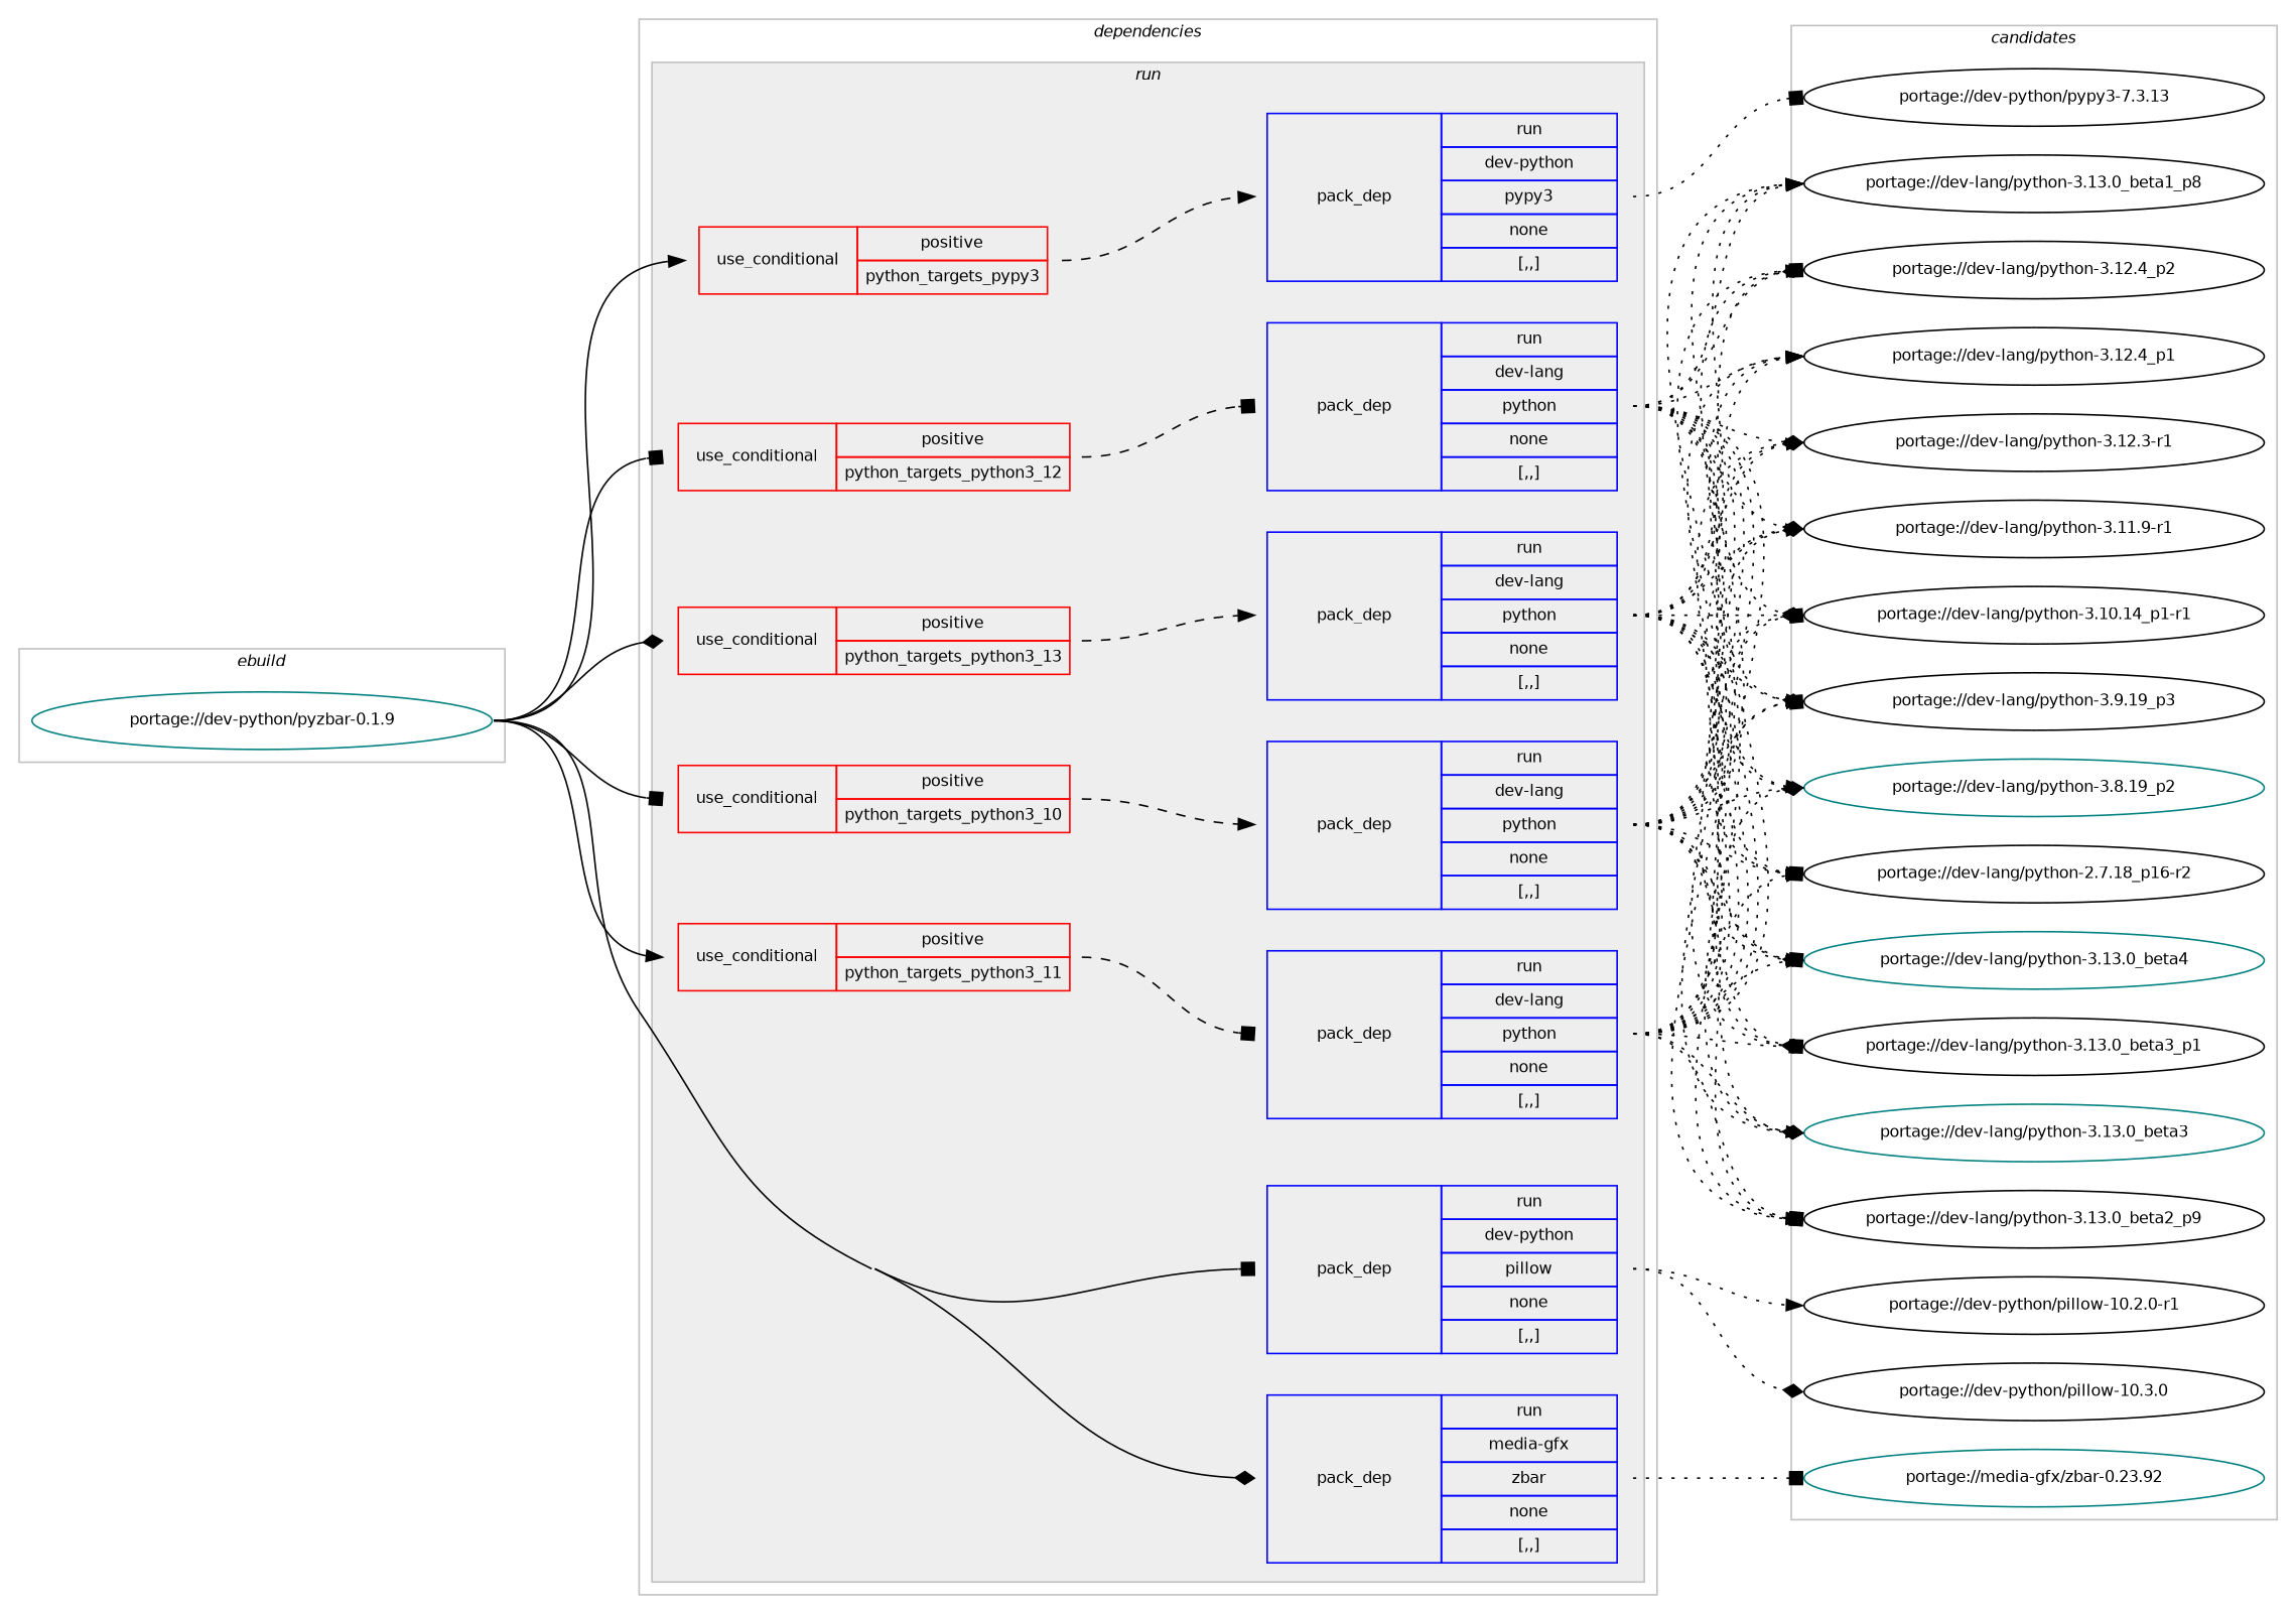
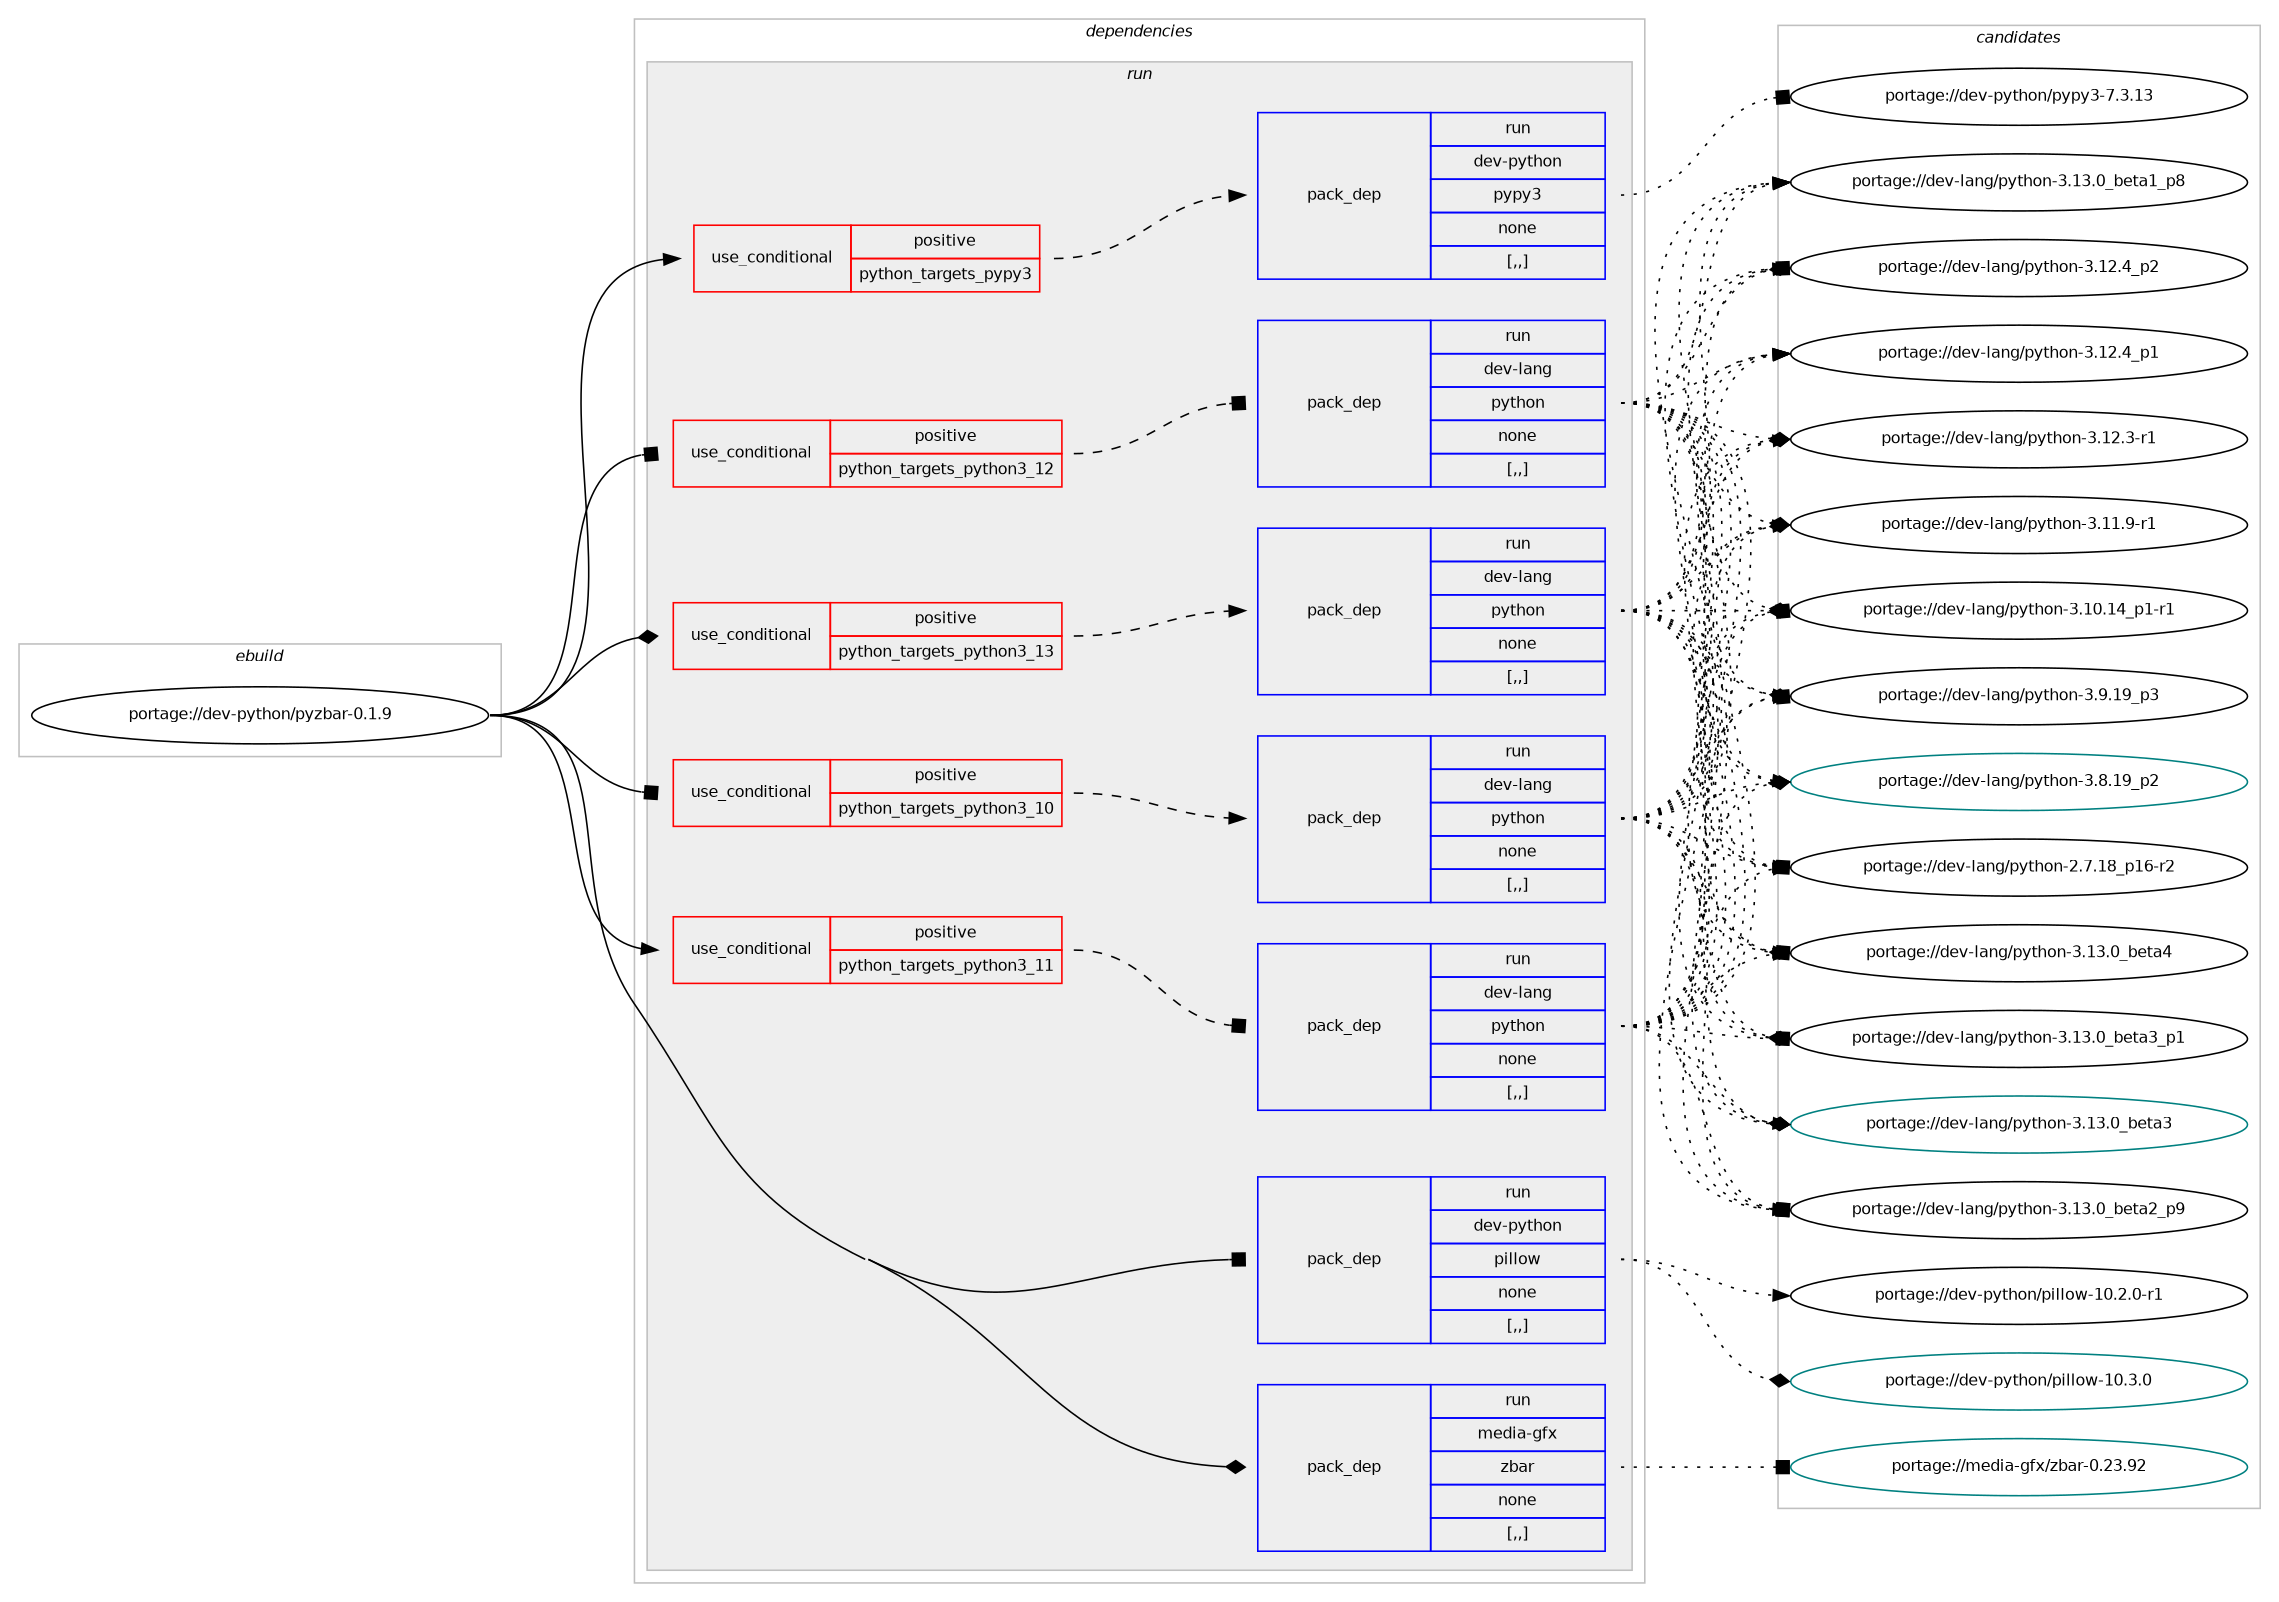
  digraph {
    compound=true
    concentrate=true
    fontname=Helvetica
    fontsize=10
    newrank=true
    rankdir=LR
    ranksep=1.5
    node [color=black fontname=Helvetica fontsize=10]
    edge [arrowhead=normal headport=w style=dotted tailport=e weight=100]
-   n1 [color=teal label="portage://dev-python/pyzbar-0.1.9" width=4]
+   n1 [label="portage://dev-python/pyzbar-0.1.9" width=4]
    n2 [color=blue label=<<TABLE BORDER="0" CELLBORDER="1" CELLSPACING="0" CELLPADDING="4" WIDTH="220"><TR><TD ROWSPAN="6" CELLPADDING="30">pack_dep</TD></TR><TR><TD WIDTH="110">run</TD></TR><TR><TD>dev-python</TD></TR><TR><TD>pypy3</TD></TR><TR><TD>none</TD></TR><TR><TD>[,,]</TD></TR></TABLE>> shape=none]
    n3 [color=red label=<<TABLE BORDER="0" CELLBORDER="1" CELLSPACING="0" CELLPADDING="4"><TR><TD ROWSPAN="3" CELLPADDING="10">use_conditional</TD></TR><TR><TD>positive</TD></TR><TR><TD>python_targets_pypy3</TD></TR></TABLE>> shape=none]
    n4 [color=blue label=<<TABLE BORDER="0" CELLBORDER="1" CELLSPACING="0" CELLPADDING="4" WIDTH="220"><TR><TD ROWSPAN="6" CELLPADDING="30">pack_dep</TD></TR><TR><TD WIDTH="110">run</TD></TR><TR><TD>dev-lang</TD></TR><TR><TD>python</TD></TR><TR><TD>none</TD></TR><TR><TD>[,,]</TD></TR></TABLE>> shape=none]
    n5 [color=red label=<<TABLE BORDER="0" CELLBORDER="1" CELLSPACING="0" CELLPADDING="4"><TR><TD ROWSPAN="3" CELLPADDING="10">use_conditional</TD></TR><TR><TD>positive</TD></TR><TR><TD>python_targets_python3_10</TD></TR></TABLE>> shape=none]
    n6 [color=blue label=<<TABLE BORDER="0" CELLBORDER="1" CELLSPACING="0" CELLPADDING="4" WIDTH="220"><TR><TD ROWSPAN="6" CELLPADDING="30">pack_dep</TD></TR><TR><TD WIDTH="110">run</TD></TR><TR><TD>dev-lang</TD></TR><TR><TD>python</TD></TR><TR><TD>none</TD></TR><TR><TD>[,,]</TD></TR></TABLE>> shape=none]
    n7 [color=red label=<<TABLE BORDER="0" CELLBORDER="1" CELLSPACING="0" CELLPADDING="4"><TR><TD ROWSPAN="3" CELLPADDING="10">use_conditional</TD></TR><TR><TD>positive</TD></TR><TR><TD>python_targets_python3_11</TD></TR></TABLE>> shape=none]
    n8 [color=blue label=<<TABLE BORDER="0" CELLBORDER="1" CELLSPACING="0" CELLPADDING="4" WIDTH="220"><TR><TD ROWSPAN="6" CELLPADDING="30">pack_dep</TD></TR><TR><TD WIDTH="110">run</TD></TR><TR><TD>dev-lang</TD></TR><TR><TD>python</TD></TR><TR><TD>none</TD></TR><TR><TD>[,,]</TD></TR></TABLE>> shape=none]
    n9 [color=red label=<<TABLE BORDER="0" CELLBORDER="1" CELLSPACING="0" CELLPADDING="4"><TR><TD ROWSPAN="3" CELLPADDING="10">use_conditional</TD></TR><TR><TD>positive</TD></TR><TR><TD>python_targets_python3_12</TD></TR></TABLE>> shape=none]
    n10 [color=blue label=<<TABLE BORDER="0" CELLBORDER="1" CELLSPACING="0" CELLPADDING="4" WIDTH="220"><TR><TD ROWSPAN="6" CELLPADDING="30">pack_dep</TD></TR><TR><TD WIDTH="110">run</TD></TR><TR><TD>dev-lang</TD></TR><TR><TD>python</TD></TR><TR><TD>none</TD></TR><TR><TD>[,,]</TD></TR></TABLE>> shape=none]
    n11 [color=red label=<<TABLE BORDER="0" CELLBORDER="1" CELLSPACING="0" CELLPADDING="4"><TR><TD ROWSPAN="3" CELLPADDING="10">use_conditional</TD></TR><TR><TD>positive</TD></TR><TR><TD>python_targets_python3_13</TD></TR></TABLE>> shape=none]
    n12 [color=blue label=<<TABLE BORDER="0" CELLBORDER="1" CELLSPACING="0" CELLPADDING="4" WIDTH="220"><TR><TD ROWSPAN="6" CELLPADDING="30">pack_dep</TD></TR><TR><TD WIDTH="110">run</TD></TR><TR><TD>dev-python</TD></TR><TR><TD>pillow</TD></TR><TR><TD>none</TD></TR><TR><TD>[,,]</TD></TR></TABLE>> shape=none]
    n13 [color=blue label=<<TABLE BORDER="0" CELLBORDER="1" CELLSPACING="0" CELLPADDING="4" WIDTH="220"><TR><TD ROWSPAN="6" CELLPADDING="30">pack_dep</TD></TR><TR><TD WIDTH="110">run</TD></TR><TR><TD>media-gfx</TD></TR><TR><TD>zbar</TD></TR><TR><TD>none</TD></TR><TR><TD>[,,]</TD></TR></TABLE>> shape=none]
    n14 [label="portage://dev-python/pypy3-7.3.13" width=4]
-   n15 [color=teal label="portage://dev-lang/python-3.13.0_beta4" width=4]
+   n15 [label="portage://dev-lang/python-3.13.0_beta4" width=4]
    n16 [label="portage://dev-lang/python-3.13.0_beta3_p1" width=4]
    n17 [color=teal label="portage://dev-lang/python-3.13.0_beta3" width=4]
    n18 [label="portage://dev-lang/python-3.13.0_beta2_p9" width=4]
    n19 [label="portage://dev-lang/python-3.13.0_beta1_p8" width=4]
    n20 [label="portage://dev-lang/python-3.12.4_p2" width=4]
    n21 [label="portage://dev-lang/python-3.12.4_p1" width=4]
    n22 [label="portage://dev-lang/python-3.12.3-r1" width=4]
    n23 [label="portage://dev-lang/python-3.11.9-r1" width=4]
    n24 [label="portage://dev-lang/python-3.10.14_p1-r1" width=4]
    n25 [label="portage://dev-lang/python-3.9.19_p3" width=4]
    n26 [color=teal label="portage://dev-lang/python-3.8.19_p2" width=4]
    n27 [label="portage://dev-lang/python-2.7.18_p16-r2" width=4]
-   n28 [label="portage://dev-python/pillow-10.3.0" width=4]
+   n28 [color=teal label="portage://dev-python/pillow-10.3.0" width=4]
    n29 [label="portage://dev-python/pillow-10.2.0-r1" width=4]
    n30 [color=teal label="portage://media-gfx/zbar-0.23.92" width=4]
    subgraph cluster_1 {
      color=gray
      label=<<i>ebuild</i>>
      n1
    }
    subgraph cluster_2 {
      color=gray
      label=<<i>dependencies</i>>
      subgraph cluster_3 {
        color=gray
        fillcolor="#eeeeee"
        label=<<i>compile</i>>
        style=filled
      }
      subgraph cluster_4 {
        color=gray
        fillcolor="#eeeeee"
        label=<<i>compile and run</i>>
        style=filled
      }
      subgraph cluster_5 {
        color=gray
        fillcolor="#eeeeee"
        label=<<i>run</i>>
        style=filled
        subgraph sub_6 {
          color=gray
          fillcolor="#eeeeee"
          label=<<i>run</i>>
          style=filled
          n3
          subgraph sub_7 {
            color=gray
            fillcolor="#eeeeee"
            label=<<i>run</i>>
            style=filled
            n2
          }
        }
        subgraph sub_8 {
          color=gray
          fillcolor="#eeeeee"
          label=<<i>run</i>>
          style=filled
          n5
          subgraph sub_9 {
            color=gray
            fillcolor="#eeeeee"
            label=<<i>run</i>>
            style=filled
            n4
          }
        }
        subgraph sub_10 {
          color=gray
          fillcolor="#eeeeee"
          label=<<i>run</i>>
          style=filled
          n7
          subgraph sub_11 {
            color=gray
            fillcolor="#eeeeee"
            label=<<i>run</i>>
            style=filled
            n6
          }
        }
        subgraph sub_12 {
          color=gray
          fillcolor="#eeeeee"
          label=<<i>run</i>>
          style=filled
          n9
          subgraph sub_13 {
            color=gray
            fillcolor="#eeeeee"
            label=<<i>run</i>>
            style=filled
            n8
          }
        }
        subgraph sub_14 {
          color=gray
          fillcolor="#eeeeee"
          label=<<i>run</i>>
          style=filled
          n11
          subgraph sub_15 {
            color=gray
            fillcolor="#eeeeee"
            label=<<i>run</i>>
            style=filled
            n10
          }
        }
        subgraph sub_16 {
          color=gray
          fillcolor="#eeeeee"
          label=<<i>run</i>>
          style=filled
          n12
        }
        subgraph sub_17 {
          color=gray
          fillcolor="#eeeeee"
          label=<<i>run</i>>
          style=filled
          n13
        }
      }
    }
    subgraph cluster_18 {
      color=gray
      label=<<i>candidates</i>>
      rank=same
      subgraph sub_19 {
        color=black
        label=<<i>candidates</i>>
        nodesep=1
        rank=same
        n14
      }
      subgraph sub_20 {
        color=black
        label=<<i>candidates</i>>
        nodesep=1
        rank=same
        n15
        n16
        n17
        n18
        n19
        n20
        n21
        n22
        n23
        n24
        n25
        n26
        n27
      }
      subgraph sub_21 {
        color=black
        label=<<i>candidates</i>>
        nodesep=1
        rank=same
        n15
        n16
        n17
        n18
        n19
        n20
        n21
        n22
        n23
        n24
        n25
        n26
        n27
      }
      subgraph sub_22 {
        color=black
        label=<<i>candidates</i>>
        nodesep=1
        rank=same
        n15
        n16
        n17
        n18
        n19
        n20
        n21
        n22
        n23
        n24
        n25
        n26
        n27
      }
      subgraph sub_23 {
        color=black
        label=<<i>candidates</i>>
        nodesep=1
        rank=same
        n15
        n16
        n17
        n18
        n19
        n20
        n21
        n22
        n23
        n24
        n25
        n26
        n27
      }
      subgraph sub_24 {
        color=black
        label=<<i>candidates</i>>
        nodesep=1
        rank=same
        n28
        n29
      }
      subgraph sub_25 {
        color=black
        label=<<i>candidates</i>>
        nodesep=1
        rank=same
        n30
      }
    }
    n1 -> n3 [style=solid weight=20]
    n1 -> n5 [arrowhead=box style=solid weight=20]
    n1 -> n7 [style=solid weight=20]
    n1 -> n9 [arrowhead=box style=solid weight=20]
    n1 -> n11 [arrowhead=diamond style=solid weight=20]
    n1 -> n12 [arrowhead=box style=solid weight=20]
    n1 -> n13 [arrowhead=diamond style=solid weight=20]
    n2 -> n14 [arrowhead=box]
    n3 -> n2 [style=dashed weight=20]
    n4 -> n15 [arrowhead=box]
    n4 -> n16 [arrowhead=diamond]
    n4 -> n17
    n4 -> n18
    n4 -> n19
    n4 -> n20
    n4 -> n21
    n4 -> n22 [arrowhead=diamond]
    n4 -> n23
    n4 -> n24 [arrowhead=box]
    n4 -> n25 [arrowhead=box]
    n4 -> n26 [arrowhead=diamond]
    n4 -> n27
    n5 -> n4 [style=dashed weight=20]
    n6 -> n15
    n6 -> n16 [arrowhead=diamond]
    n6 -> n17 [arrowhead=diamond]
    n6 -> n18 [arrowhead=box]
    n6 -> n19
    n6 -> n20 [arrowhead=box]
    n6 -> n21
    n6 -> n22 [arrowhead=diamond]
    n6 -> n23
    n6 -> n24 [arrowhead=diamond]
    n6 -> n25
    n6 -> n26 [arrowhead=diamond]
    n6 -> n27
    n7 -> n6 [arrowhead=box style=dashed weight=20]
    n8 -> n15 [arrowhead=diamond]
    n8 -> n16 [arrowhead=box]
    n8 -> n17 [arrowhead=diamond]
    n8 -> n18
    n8 -> n19
    n8 -> n20
    n8 -> n21
    n8 -> n22 [arrowhead=diamond]
    n8 -> n23 [arrowhead=diamond]
    n8 -> n24 [arrowhead=diamond]
    n8 -> n25
    n8 -> n26
    n8 -> n27 [arrowhead=box]
    n9 -> n8 [arrowhead=box style=dashed weight=20]
    n10 -> n15
    n10 -> n16 [arrowhead=diamond]
    n10 -> n17 [arrowhead=diamond]
    n10 -> n18 [arrowhead=box]
    n10 -> n19
    n10 -> n20 [arrowhead=diamond]
    n10 -> n21
    n10 -> n22
    n10 -> n23 [arrowhead=diamond]
    n10 -> n24 [arrowhead=diamond]
    n10 -> n25 [arrowhead=diamond]
    n10 -> n26
    n10 -> n27
    n11 -> n10 [style=dashed weight=20]
    n12 -> n28 [arrowhead=diamond]
    n12 -> n29
    n13 -> n30 [arrowhead=box]
  }
